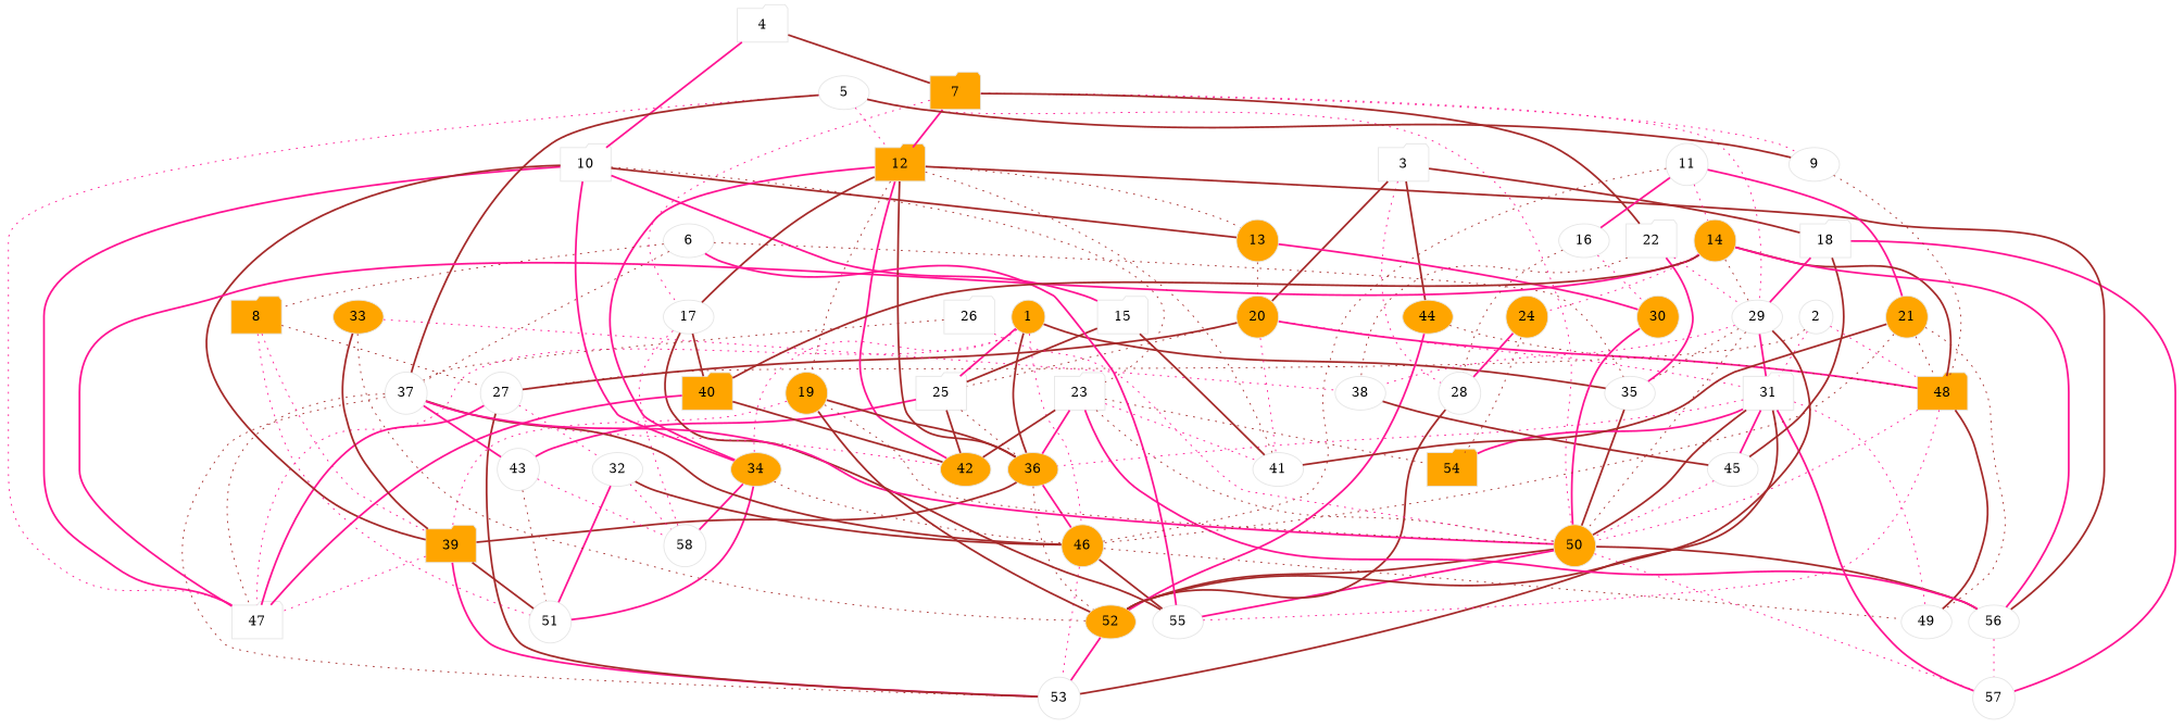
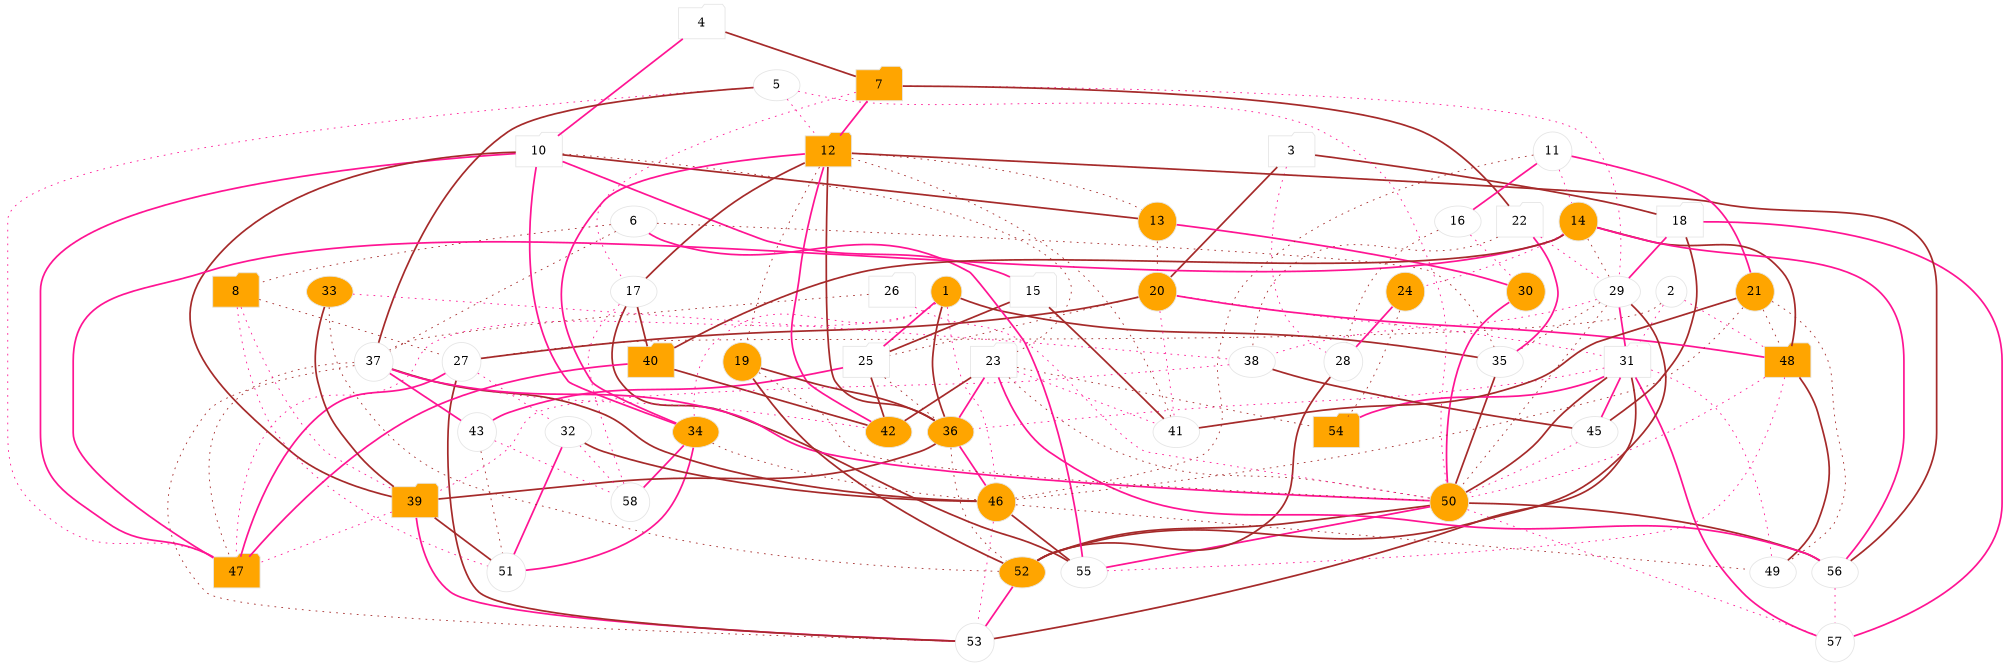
  graph {
    node [color=gray90 fillcolor=white shape=circle style=filled]
    edge [color=brown style=bold weight=1.0]
    1 [fillcolor=orange]
    25 [shape=folder]
    34 [fillcolor=orange shape=ellipse]
    35 [shape=ellipse]
    36 [fillcolor=orange shape=ellipse]
    46 [fillcolor=orange]
-   47 [shape=folder]
+   47 [fillcolor=orange shape=folder]
    42 [fillcolor=orange shape=ellipse]
    43
    51
    58
    50 [fillcolor=orange]
    39 [fillcolor=orange shape=folder]
    52 [fillcolor=orange shape=ellipse]
    55 [shape=ellipse]
    49 [shape=ellipse]
    53
    2
    27
    31 [shape=folder]
    48 [fillcolor=orange shape=folder]
    32 [shape=ellipse]
    45 [shape=ellipse]
    57
    54 [fillcolor=orange shape=folder]
    3 [shape=folder]
    18 [shape=folder]
    20 [fillcolor=orange]
    28
-   44 [fillcolor=orange shape=ellipse]
    29 [shape=ellipse]
    41 [shape=ellipse]
    4 [shape=folder]
    7 [fillcolor=orange shape=folder]
    10 [shape=folder]
-   9 [shape=ellipse]
    12 [fillcolor=orange shape=folder]
    17 [shape=ellipse]
    22 [shape=folder]
    13 [fillcolor=orange]
    15 [shape=folder]
    23 [shape=folder]
    5 [shape=ellipse]
    37
    19 [fillcolor=orange]
    56 [shape=ellipse]
    6 [shape=ellipse]
    8 [fillcolor=orange shape=folder]
    40 [fillcolor=orange shape=folder]
    38 [shape=ellipse]
    30 [fillcolor=orange]
    11
    14 [fillcolor=orange]
    16 [shape=ellipse]
    21 [fillcolor=orange]
    24 [fillcolor=orange]
    26 [shape=folder]
    33 [fillcolor=orange shape=ellipse]
    1 -- 25 [color=deeppink]
    1 -- 34 [color=deeppink style=dotted]
    1 -- 35
    1 -- 36
    1 -- 46 [color=deeppink style=dotted]
    1 -- 47 [color=deeppink style=dotted]
    25 -- 36 [style=dotted weight=2.0]
    25 -- 42
    25 -- 43 [color=deeppink]
    34 -- 46 [style=dotted]
    34 -- 51 [color=deeppink]
    34 -- 58 [color=deeppink]
    35 -- 50
    36 -- 46 [color=deeppink]
    36 -- 39
    36 -- 52 [style=dotted weight=2.0]
    46 -- 55
    46 -- 49 [style=dotted]
    46 -- 53 [color=deeppink style=dotted]
    43 -- 51 [style=dotted]
    43 -- 58 [color=deeppink style=dotted]
    50 -- 52
    50 -- 55 [color=deeppink]
    50 -- 57 [color=deeppink style=dotted]
    50 -- 56
    39 -- 47 [color=deeppink style=dotted]
    39 -- 51
    39 -- 53 [color=deeppink]
    52 -- 53 [color=deeppink]
    2 -- 27 [style=dotted]
    2 -- 31 [color=deeppink style=dotted]
    2 -- 48 [color=deeppink style=dotted weight=2.0]
    27 -- 47 [color=deeppink]
    27 -- 53
    27 -- 32 [color=deeppink style=dotted]
    31 -- 36 [color=deeppink style=dotted]
    31 -- 50
    31 -- 49 [color=deeppink style=dotted]
    31 -- 53 [weight=2.0]
    31 -- 45 [color=deeppink]
    31 -- 57 [color=deeppink]
    31 -- 54 [color=deeppink]
    48 -- 50 [color=deeppink style=dotted]
    48 -- 55 [color=deeppink style=dotted]
    48 -- 49
    32 -- 46
    32 -- 51 [color=deeppink]
    32 -- 58 [color=deeppink style=dotted]
    45 -- 50 [color=deeppink style=dotted]
    3 -- 18
    3 -- 20
    3 -- 28 [color=deeppink style=dotted]
-   3 -- 44
    18 -- 45
    18 -- 57 [color=deeppink]
    18 -- 29 [color=deeppink]
    20 -- 25 [style=dotted]
    20 -- 27
    20 -- 31 [color=deeppink style=dotted]
    20 -- 48 [color=deeppink]
    20 -- 41 [color=deeppink style=dotted]
    28 -- 52 [weight=2.0]
-   44 -- 52 [color=deeppink]
-   44 -- 48 [style=dotted]
    29 -- 35 [style=dotted]
    29 -- 50 [style=dotted]
    29 -- 52
    29 -- 31 [color=deeppink]
    29 -- 38 [color=deeppink style=dotted]
    4 -- 7
    4 -- 10 [color=deeppink]
    7 -- 29 [color=deeppink style=dotted]
-   7 -- 9 [color=deeppink style=dotted]
    7 -- 12 [color=deeppink]
    7 -- 17 [color=deeppink style=dotted]
    7 -- 22
    10 -- 34 [color=deeppink]
    10 -- 47 [color=deeppink]
    10 -- 39
    10 -- 13
    10 -- 15 [color=deeppink]
    10 -- 23 [style=dotted]
-   9 -- 48 [style=dotted]
    12 -- 34 [color=deeppink]
    12 -- 36
    12 -- 42 [color=deeppink]
    12 -- 41 [style=dotted]
    12 -- 17
    12 -- 13 [style=dotted]
    12 -- 19 [style=dotted]
    12 -- 56
    17 -- 58 [color=deeppink style=dotted]
    17 -- 55
    17 -- 40
    22 -- 35 [color=deeppink]
    22 -- 29 [color=deeppink style=dotted]
    22 -- 38 [style=dotted]
    13 -- 20 [style=dotted]
    13 -- 30 [color=deeppink]
    15 -- 25
    15 -- 41
    23 -- 36 [color=deeppink]
    23 -- 42
    23 -- 50 [style=dotted]
    23 -- 54 [style=dotted weight=2.0]
    23 -- 41 [color=deeppink style=dotted]
    23 -- 56 [color=deeppink]
    5 -- 47 [color=deeppink style=dotted weight=2.0]
    5 -- 50 [color=deeppink style=dotted]
-   5 -- 9
    5 -- 12 [color=deeppink style=dotted]
    5 -- 37
    37 -- 46
    37 -- 47 [style=dotted]
    37 -- 42 [color=deeppink style=dotted]
    37 -- 43 [color=deeppink]
    37 -- 50 [color=deeppink]
    37 -- 53 [style=dotted]
    19 -- 36
    19 -- 50 [style=dotted]
    19 -- 52
    56 -- 57 [color=deeppink style=dotted weight=2.0]
    6 -- 35 [style=dotted]
    6 -- 55 [color=deeppink]
    6 -- 37 [style=dotted]
    6 -- 8 [style=dotted]
    8 -- 51 [color=deeppink style=dotted]
    8 -- 39 [color=deeppink style=dotted]
    8 -- 27 [style=dotted]
    40 -- 47 [color=deeppink weight=3.0]
    40 -- 42 [weight=2.0]
-   19 -- 39 [color=deeppink style=dotted]
+   38 -- 39 [color=deeppink style=dotted]
    38 -- 45
    30 -- 50 [color=deeppink]
    11 -- 46 [style=dotted]
    11 -- 14 [color=deeppink style=dotted]
    11 -- 16 [color=deeppink]
    11 -- 21 [color=deeppink]
    14 -- 47 [color=deeppink]
    14 -- 48
    14 -- 29 [style=dotted]
    14 -- 56 [color=deeppink]
    14 -- 40
    14 -- 24 [color=deeppink style=dotted]
    16 -- 28 [style=dotted]
    16 -- 30 [color=deeppink style=dotted]
    21 -- 46 [style=dotted]
    21 -- 49 [style=dotted]
    21 -- 48 [style=dotted]
    21 -- 41
    24 -- 54 [style=dotted]
    24 -- 28 [color=deeppink]
    26 -- 50 [color=deeppink style=dotted]
    26 -- 37 [style=dotted weight=2.0]
    33 -- 39
    33 -- 52 [style=dotted]
    33 -- 38 [color=deeppink style=dotted]
  }
